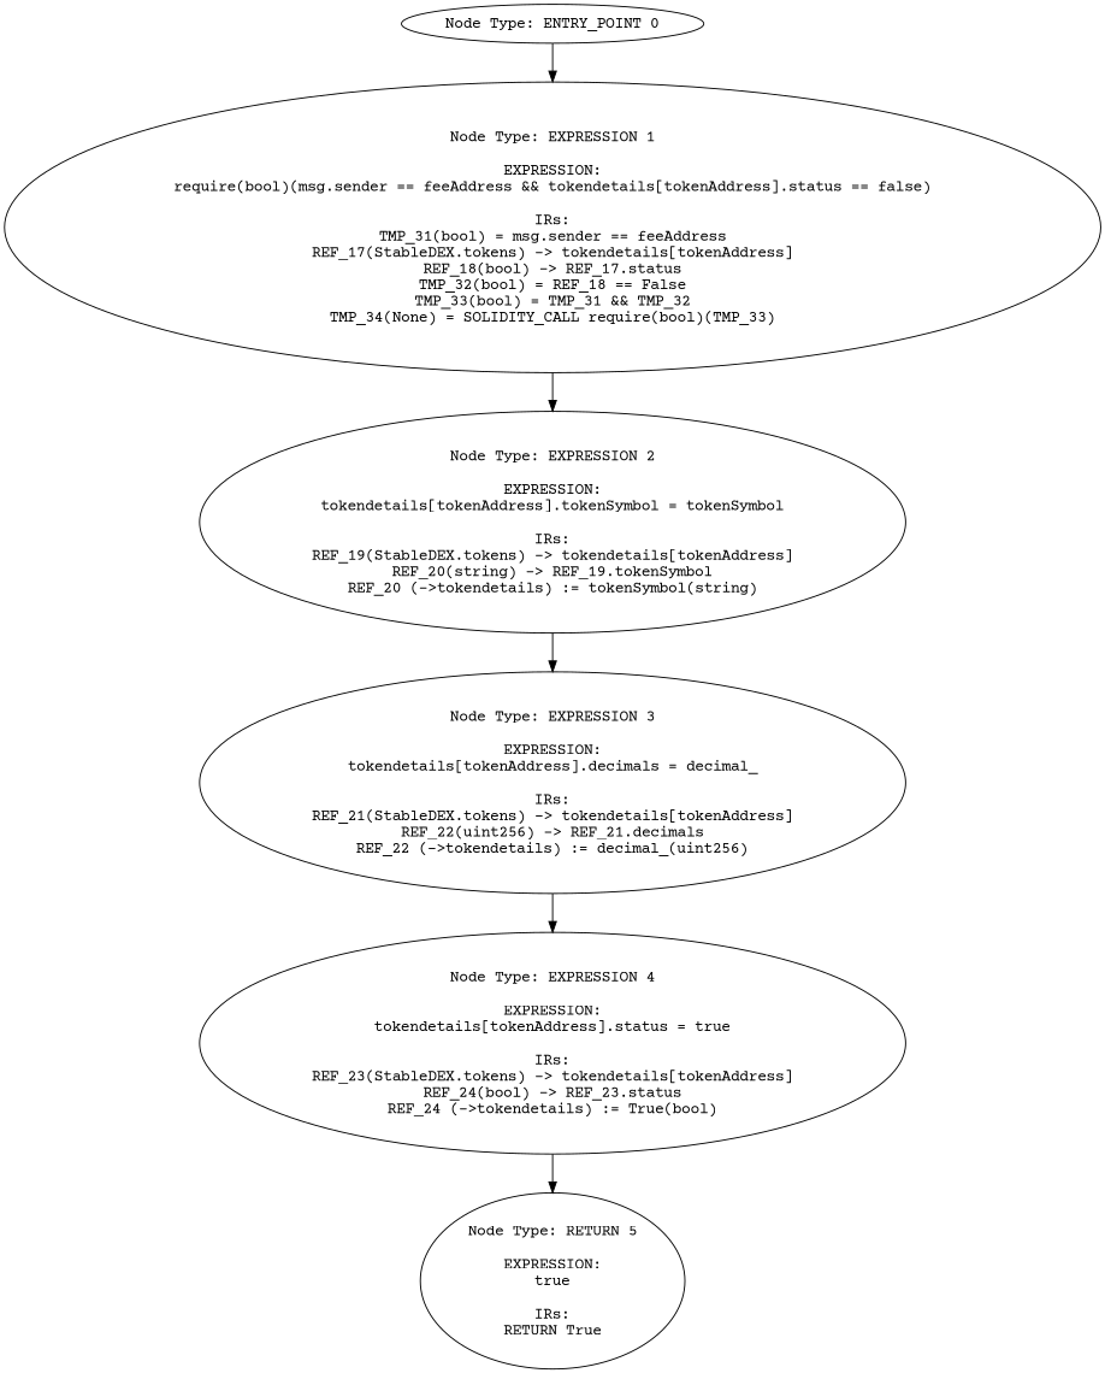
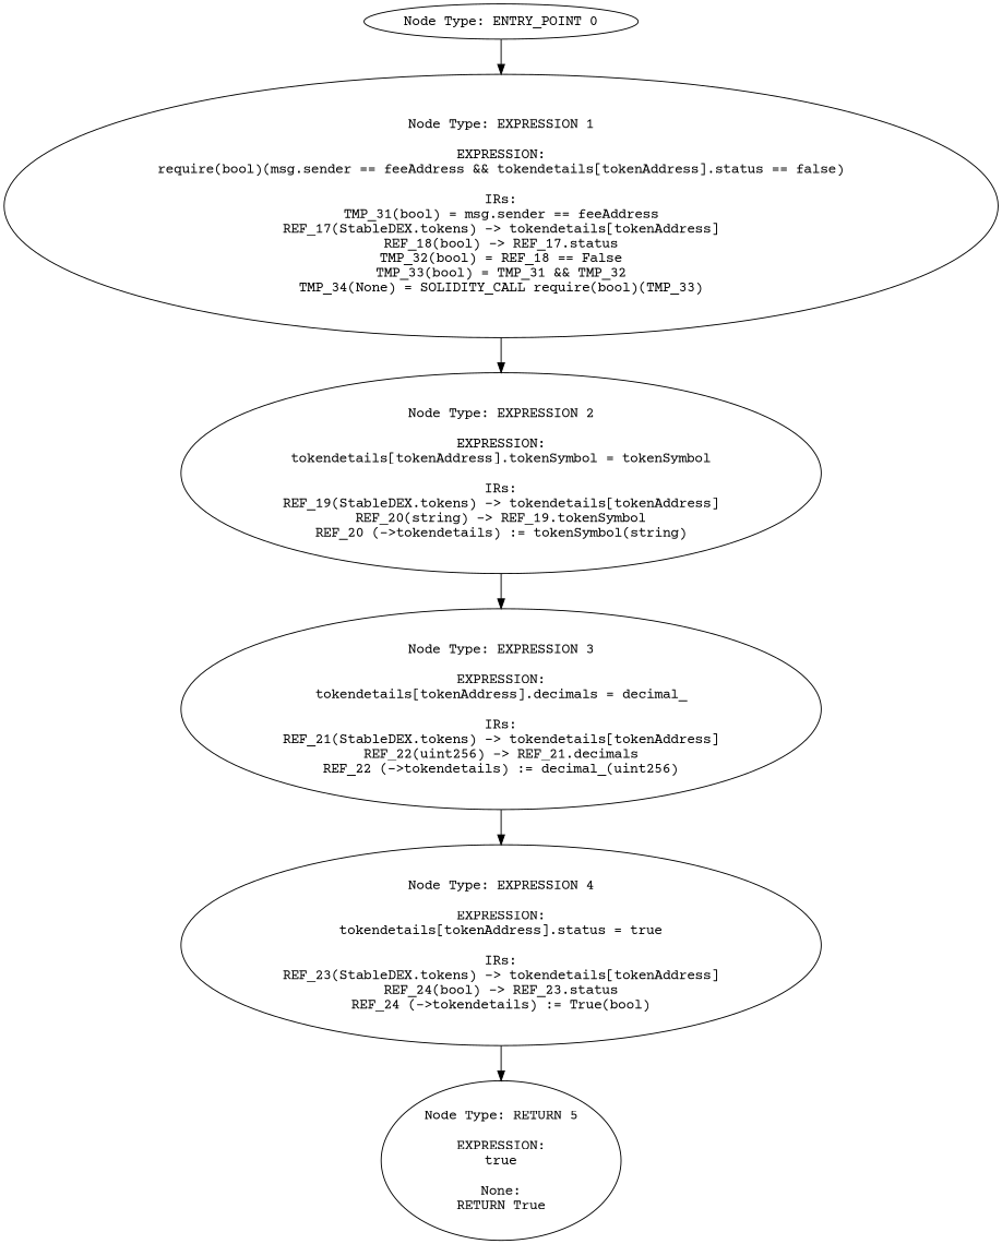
  digraph {
    fontname="Courier Prime"
    node [fontname="Courier Prime"]
    edge [fontname="Courier Prime"]
    n1 [label="Node Type: ENTRY_POINT 0\n"]
    n2 [label="Node Type: EXPRESSION 1\n\nEXPRESSION:\nrequire(bool)(msg.sender == feeAddress && tokendetails[tokenAddress].status == false)\n\nIRs:\nTMP_31(bool) = msg.sender == feeAddress\nREF_17(StableDEX.tokens) -> tokendetails[tokenAddress]\nREF_18(bool) -> REF_17.status\nTMP_32(bool) = REF_18 == False\nTMP_33(bool) = TMP_31 && TMP_32\nTMP_34(None) = SOLIDITY_CALL require(bool)(TMP_33)"]
    n3 [label="Node Type: EXPRESSION 2\n\nEXPRESSION:\ntokendetails[tokenAddress].tokenSymbol = tokenSymbol\n\nIRs:\nREF_19(StableDEX.tokens) -> tokendetails[tokenAddress]\nREF_20(string) -> REF_19.tokenSymbol\nREF_20 (->tokendetails) := tokenSymbol(string)"]
    n4 [label="Node Type: EXPRESSION 3\n\nEXPRESSION:\ntokendetails[tokenAddress].decimals = decimal_\n\nIRs:\nREF_21(StableDEX.tokens) -> tokendetails[tokenAddress]\nREF_22(uint256) -> REF_21.decimals\nREF_22 (->tokendetails) := decimal_(uint256)"]
    n5 [label="Node Type: EXPRESSION 4\n\nEXPRESSION:\ntokendetails[tokenAddress].status = true\n\nIRs:\nREF_23(StableDEX.tokens) -> tokendetails[tokenAddress]\nREF_24(bool) -> REF_23.status\nREF_24 (->tokendetails) := True(bool)"]
-   n6 [label="Node Type: RETURN 5\n\nEXPRESSION:\ntrue\n\nIRs:\nRETURN True"]
+   n6 [label="Node Type: RETURN 5\n\nEXPRESSION:\ntrue\n\nNone:\nRETURN True"]
    n1 -> n2
    n2 -> n3
    n3 -> n4
    n4 -> n5
    n5 -> n6
  }
